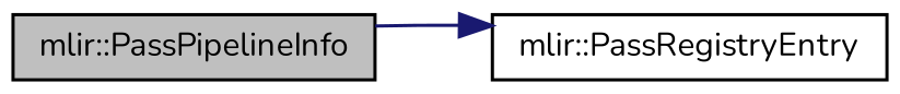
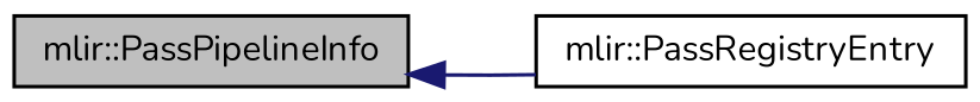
  digraph {
    rankdir=LR
    fontname=Nunito
    node [color=black fontname=Nunito fontsize=10 shape=record]
    n1 [fillcolor=grey75 fontcolor=black height=0.2 label="mlir::PassPipelineInfo" style=filled width=0.4]
    n2 [height=0.2 label="mlir::PassRegistryEntry" width=0.4]
-   n2 -> n1 [color=midnightblue dir=back fontname=Nunito fontsize=10 labelfontname=Helvetica labelfontsize=10 style=solid]
+   n1 -> n2 [color=midnightblue dir=back fontname=Nunito fontsize=10 labelfontname=Helvetica labelfontsize=10 style=solid]
  }
